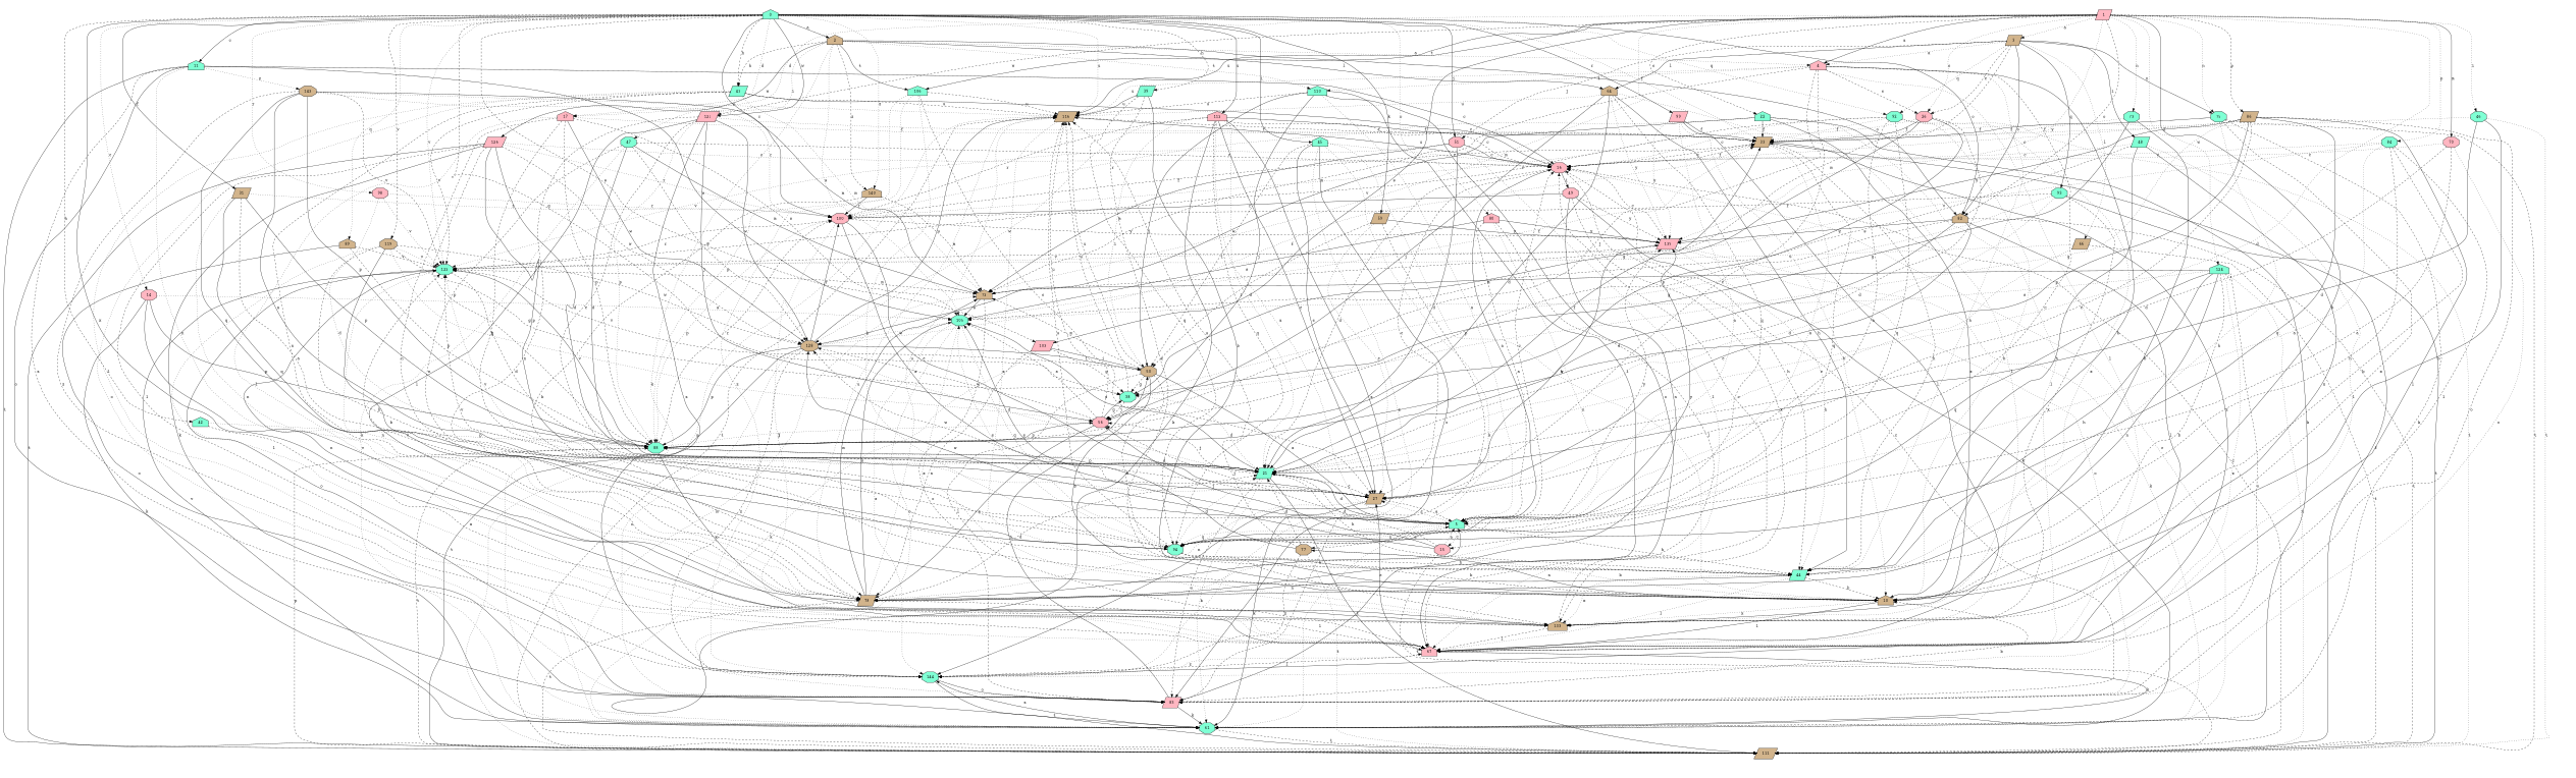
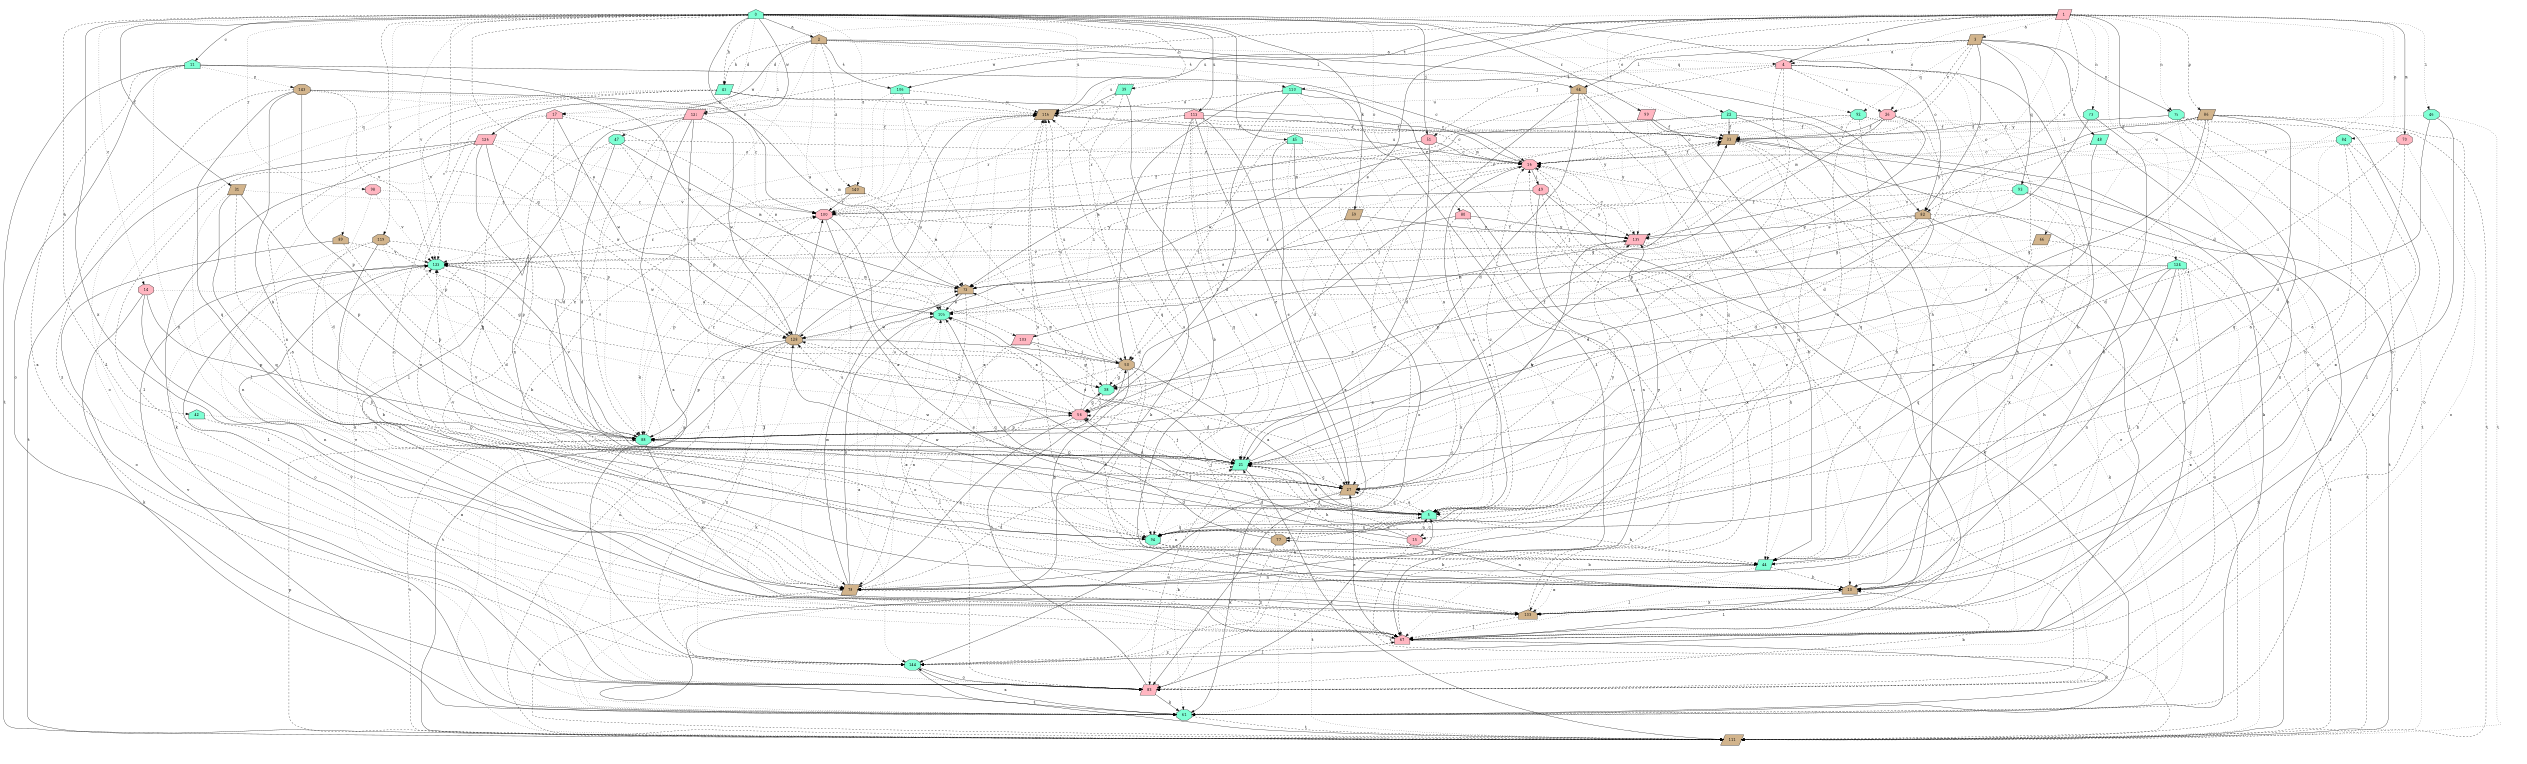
  strict digraph {
    fontname="Courier Prime"
    node [fillcolor=aquamarine fontname="Courier Prime" shape=octagon style=filled]
    edge [fontname="Courier Prime" style=solid]
    0 [shape=house]
    2 [fillcolor=tan shape=house]
    11 [shape=house]
    14 [fillcolor=lightpink]
    17 [fillcolor=lightpink shape=house]
    31 [fillcolor=tan shape=parallelogram]
    33 [fillcolor=tan shape=parallelogram]
    38
    39 [shape=parallelogram]
    42 [shape=house]
    43 [shape=parallelogram]
    45 [shape=house]
    51 [fillcolor=lightpink]
    59 [fillcolor=tan shape=parallelogram]
    80 [fillcolor=lightpink shape=house]
    82 [fillcolor=tan shape=house]
    89 [fillcolor=tan shape=house]
    92
    98 [fillcolor=lightpink]
    99 [fillcolor=lightpink shape=parallelogram]
    100 [fillcolor=lightpink]
    103 [fillcolor=lightpink shape=parallelogram]
    112 [fillcolor=lightpink shape=house]
    116 [fillcolor=tan shape=parallelogram]
    119 [fillcolor=tan]
    122
    123 [fillcolor=lightpink shape=parallelogram]
    133 [fillcolor=tan shape=house]
    140 [fillcolor=tan shape=house]
    4 [fillcolor=lightpink shape=house]
    106 [shape=house]
    47
    61
    64 [fillcolor=tan shape=house]
    105
    110 [shape=house]
    126 [fillcolor=lightpink shape=parallelogram]
    16 [fillcolor=lightpink]
    78 [fillcolor=tan shape=parallelogram]
    83 [fillcolor=lightpink shape=parallelogram]
    111 [fillcolor=tan shape=parallelogram]
    143 [fillcolor=tan]
    144
    88
    67 [fillcolor=lightpink shape=house]
    94
    128 [fillcolor=tan]
    5 [shape=house]
    44 [shape=parallelogram]
    21 [shape=parallelogram]
    56 [fillcolor=lightpink]
    10 [fillcolor=tan shape=house]
    72 [fillcolor=tan shape=house]
    27 [fillcolor=tan shape=parallelogram]
    50 [fillcolor=tan]
    139 [fillcolor=lightpink shape=parallelogram]
    1 [fillcolor=lightpink shape=parallelogram]
    3 [fillcolor=tan shape=parallelogram]
    22 [shape=house]
    26 [fillcolor=lightpink]
    46
    70 [fillcolor=lightpink]
    73
    75
    84
    86 [fillcolor=tan shape=parallelogram]
    124 [shape=house]
    48 [shape=parallelogram]
    66 [fillcolor=tan shape=parallelogram]
    93
    15 [fillcolor=lightpink]
    77 [fillcolor=tan]
    49 [fillcolor=lightpink]
    0 -> 2 [label=a]
    0 -> 11 [label=c]
    0 -> 14 [label=c style=dotted]
    0 -> 17 [label=d style=dotted]
    0 -> 31 [label=f]
    0 -> 33 [label=f style=dotted]
    0 -> 38 [label=g style=dashed]
    0 -> 39 [label=h style=dashed]
    0 -> 42 [label=h style=dashed]
    0 -> 43 [label=h style=dashed]
    0 -> 45 [label=i]
    0 -> 51 [label=j]
    0 -> 59 [label=k]
    0 -> 80 [label=o style=dotted]
    0 -> 82 [label=o]
    0 -> 89 [label=q style=dotted]
    0 -> 92 [label=q style=dotted]
    0 -> 98 [label=r style=dotted]
    0 -> 99 [label=r]
    0 -> 100 [label=r]
    0 -> 103 [label=s style=dashed]
    0 -> 112 [label=u]
    0 -> 116 [label=u style=dotted]
    0 -> 119 [label=v style=dashed]
    0 -> 122 [label=v style=dotted]
    0 -> 123 [label=w]
    0 -> 133 [label=x]
    0 -> 140 [label=z style=dotted]
    2 -> 43 [label=h style=dashed]
    2 -> 82 [label=o]
    2 -> 140 [label=z style=dashed]
    2 -> 4 [label=a style=dotted]
    2 -> 106 [label=t]
    2 -> 47 [label=i style=dotted]
    2 -> 61 [label=k style=dotted]
    2 -> 64 [label=l]
    2 -> 105 [label=s style=dotted]
    2 -> 110 [label=t style=dotted]
    2 -> 126 [label=w]
    11 -> 105 [label=s]
    11 -> 16 [label=c]
    11 -> 78 [label=n style=dotted]
    11 -> 83 [label=o]
    11 -> 111 [label=t]
    11 -> 143 [label=z style=dotted]
    11 -> 144 [label=z style=dashed]
    14 -> 61 [label=k]
    14 -> 105 [label=s style=dotted]
    14 -> 78 [label=n]
    14 -> 88 [label=p]
    17 -> 33 [label=f style=dotted]
    17 -> 105 [label=s style=dashed]
    17 -> 78 [label=n style=dashed]
    17 -> 88 [label=p style=dashed]
    17 -> 67 [label=l style=dotted]
    17 -> 94 [label=q style=dashed]
    17 -> 128 [label=w]
    31 -> 100 [label=r style=dotted]
    31 -> 78 [label=n style=dotted]
    31 -> 88 [label=p]
    31 -> 94 [label=q]
    31 -> 5 [label=a style=dashed]
    33 -> 16 [label=c style=dashed]
    33 -> 144 [label=z]
    33 -> 94 [label=q style=dashed]
    33 -> 5 [label=a style=dotted]
    33 -> 44 [label=h style=dashed]
    38 -> 116 [label=u style=dashed]
    38 -> 21 [label=d style=dotted]
    38 -> 56 [label=j style=dashed]
    39 -> 116 [label=u]
    39 -> 133 [label=x style=dashed]
    39 -> 94 [label=q style=dashed]
    39 -> 10 [label=b]
    42 -> 133 [label=x style=dashed]
    42 -> 88 [label=p style=dotted]
    43 -> 116 [label=u style=dashed]
    43 -> 122 [label=v style=dashed]
    43 -> 16 [label=c]
    43 -> 78 [label=n style=dashed]
    43 -> 83 [label=o style=dotted]
    43 -> 67 [label=l style=dotted]
    43 -> 72 [label=m style=dotted]
    45 -> 61 [label=k style=dotted]
    45 -> 16 [label=c style=dotted]
    45 -> 83 [label=o]
    45 -> 144 [label=z style=dotted]
    45 -> 10 [label=b style=dotted]
    45 -> 27 [label=e]
    45 -> 50 [label=i style=dashed]
    51 -> 122 [label=v style=dotted]
    51 -> 16 [label=c]
    51 -> 67 [label=l style=dotted]
    51 -> 21 [label=d]
    51 -> 72 [label=m]
    59 -> 83 [label=o style=dashed]
    59 -> 27 [label=e style=dotted]
    59 -> 50 [label=i style=dashed]
    59 -> 139 [label=y]
    80 -> 105 [label=s]
    80 -> 78 [label=n style=dotted]
    80 -> 67 [label=l style=dashed]
    80 -> 5 [label=a style=dashed]
    80 -> 139 [label=y]
    82 -> 111 [label=t style=dashed]
    82 -> 88 [label=p style=dashed]
    82 -> 67 [label=l]
    82 -> 21 [label=d]
    82 -> 27 [label=e]
    82 -> 139 [label=y]
    89 -> 122 [label=v style=dashed]
    89 -> 83 [label=o]
    89 -> 88 [label=p style=dashed]
    92 -> 33 [label=f style=dotted]
    92 -> 122 [label=v style=dashed]
    92 -> 133 [label=x style=dotted]
    92 -> 16 [label=c style=dotted]
    92 -> 111 [label=t style=dotted]
    92 -> 94 [label=q style=dashed]
    92 -> 5 [label=a style=dashed]
    92 -> 10 [label=b style=dotted]
    98 -> 100 [label=r style=dotted]
    98 -> 122 [label=v style=dotted]
    98 -> 21 [label=d style=dotted]
    99 -> 33 [label=f]
    99 -> 67 [label=l]
    99 -> 5 [label=a style=dotted]
    99 -> 10 [label=b style=dotted]
    99 -> 139 [label=y style=dotted]
    100 -> 33 [label=f style=dashed]
    100 -> 88 [label=p style=dotted]
    100 -> 67 [label=l style=dotted]
    100 -> 5 [label=a]
    100 -> 27 [label=e]
    100 -> 139 [label=y style=dashed]
    103 -> 38 [label=g style=dashed]
    103 -> 61 [label=k style=dotted]
    103 -> 78 [label=n style=dashed]
    103 -> 50 [label=i]
    112 -> 33 [label=f]
    112 -> 100 [label=r style=dashed]
    112 -> 61 [label=k]
    112 -> 16 [label=c style=dashed]
    112 -> 144 [label=z]
    112 -> 94 [label=q style=dashed]
    112 -> 128 [label=w style=dotted]
    112 -> 5 [label=a style=dotted]
    112 -> 21 [label=d style=dotted]
    112 -> 27 [label=e]
    112 -> 50 [label=i style=dotted]
    116 -> 33 [label=f style=dashed]
    116 -> 133 [label=x style=dotted]
    116 -> 111 [label=t style=dashed]
    119 -> 38 [label=g style=dashed]
    119 -> 67 [label=l style=dotted]
    119 -> 128 [label=w style=dashed]
    119 -> 44 [label=h style=dashed]
    119 -> 56 [label=j style=dotted]
    119 -> 10 [label=b]
    122 -> 100 [label=r style=dashed]
    122 -> 78 [label=n style=dotted]
    122 -> 83 [label=o]
    122 -> 21 [label=d style=dashed]
    122 -> 72 [label=m style=dashed]
    123 -> 33 [label=f style=dotted]
    123 -> 78 [label=n style=dashed]
    123 -> 144 [label=z]
    123 -> 88 [label=p style=dotted]
    123 -> 67 [label=l]
    123 -> 128 [label=w]
    123 -> 56 [label=j]
    123 -> 27 [label=e style=dashed]
    133 -> 122 [label=v]
    133 -> 16 [label=c style=dashed]
    133 -> 67 [label=l style=dashed]
    140 -> 100 [label=r]
    140 -> 10 [label=b style=dashed]
    140 -> 72 [label=m style=dashed]
    4 -> 116 [label=u style=dotted]
    4 -> 110 [label=t style=dotted]
    4 -> 67 [label=l style=dotted]
    4 -> 44 [label=h style=dotted]
    4 -> 56 [label=j style=dashed]
    4 -> 10 [label=b]
    4 -> 72 [label=m style=dashed]
    4 -> 27 [label=e style=dashed]
    4 -> 26 [label=e style=dashed]
    4 -> 15 [label=c style=dashed]
    106 -> 116 [label=u style=dashed]
    106 -> 144 [label=z style=dotted]
    106 -> 88 [label=p style=dotted]
    106 -> 44 [label=h style=dotted]
    106 -> 27 [label=e style=dashed]
    47 -> 61 [label=k style=dotted]
    47 -> 16 [label=c style=dashed]
    47 -> 78 [label=n style=dashed]
    47 -> 128 [label=w style=dashed]
    47 -> 21 [label=d]
    47 -> 72 [label=m]
    61 -> 122 [label=v]
    61 -> 16 [label=c style=dotted]
    61 -> 111 [label=t style=dashed]
    61 -> 144 [label=z]
    61 -> 72 [label=m style=dotted]
    64 -> 116 [label=u style=dotted]
    64 -> 67 [label=l style=dotted]
    64 -> 94 [label=q style=dashed]
    64 -> 44 [label=h]
    64 -> 21 [label=d]
    64 -> 56 [label=j]
    64 -> 139 [label=y style=dotted]
    105 -> 33 [label=f style=dotted]
    105 -> 133 [label=x style=dotted]
    105 -> 83 [label=o style=dotted]
    105 -> 144 [label=z style=dotted]
    105 -> 94 [label=q style=dotted]
    105 -> 128 [label=w style=dotted]
    110 -> 116 [label=u style=dashed]
    110 -> 83 [label=o]
    110 -> 67 [label=l]
    110 -> 5 [label=a style=dotted]
    110 -> 56 [label=j]
    110 -> 50 [label=i]
    126 -> 100 [label=r style=dotted]
    126 -> 61 [label=k]
    126 -> 16 [label=c style=dotted]
    126 -> 111 [label=t]
    126 -> 88 [label=p style=dashed]
    126 -> 67 [label=l style=dashed]
    126 -> 128 [label=w style=dashed]
    126 -> 21 [label=d]
    126 -> 27 [label=p]
    16 -> 33 [label=f style=dashed]
    16 -> 116 [label=u]
    16 -> 5 [label=a]
    16 -> 44 [label=h style=dashed]
    16 -> 21 [label=d style=dashed]
    16 -> 49 [label=i]
    78 -> 116 [label=u style=dotted]
    78 -> 122 [label=v style=dashed]
    78 -> 105 [label=s]
    78 -> 111 [label=t style=dashed]
    78 -> 67 [label=l style=dashed]
    78 -> 5 [label=a]
    78 -> 21 [label=d style=dashed]
    78 -> 72 [label=m]
-   119 -> 122 [label=v style=dotted]
+   83 -> 122 [label=v style=dotted]
    83 -> 61 [label=k]
    83 -> 16 [label=c style=dashed]
    83 -> 10 [label=b style=dashed]
    83 -> 50 [label=i]
    111 -> 33 [label=f]
    111 -> 116 [label=u style=dotted]
    111 -> 16 [label=c style=dashed]
    111 -> 88 [label=p style=dashed]
    143 -> 100 [label=r style=dotted]
    143 -> 116 [label=u style=dotted]
    143 -> 122 [label=v style=dashed]
    143 -> 144 [label=z style=dashed]
    143 -> 88 [label=p]
    143 -> 94 [label=q]
    143 -> 5 [label=a]
    143 -> 72 [label=m]
    144 -> 83 [label=o]
    144 -> 111 [label=t]
    144 -> 67 [label=l style=dashed]
    88 -> 100 [label=r style=dashed]
    88 -> 122 [label=v]
    88 -> 133 [label=x]
    88 -> 111 [label=t style=dashed]
    88 -> 21 [label=d style=dotted]
    88 -> 56 [label=j style=dotted]
    67 -> 116 [label=u style=dotted]
    67 -> 61 [label=k]
    67 -> 144 [label=z style=dotted]
    67 -> 27 [label=e]
    94 -> 116 [label=u style=dashed]
    94 -> 122 [label=v style=dashed]
    94 -> 105 [label=s style=dotted]
    94 -> 44 [label=h style=dashed]
    94 -> 21 [label=d style=dotted]
    94 -> 10 [label=b style=dashed]
    94 -> 139 [label=y]
    128 -> 33 [label=f style=dotted]
    128 -> 100 [label=r]
    128 -> 116 [label=u]
    128 -> 83 [label=o style=dotted]
    128 -> 111 [label=t]
    128 -> 144 [label=z style=dashed]
    128 -> 88 [label=p]
    128 -> 21 [label=d style=dotted]
    128 -> 50 [label=i]
    5 -> 16 [label=c style=dashed]
    5 -> 94 [label=q style=dotted]
    5 -> 44 [label=h style=dashed]
    5 -> 21 [label=d]
    5 -> 56 [label=j style=dashed]
    5 -> 27 [label=e style=dotted]
    5 -> 139 [label=y style=dashed]
    5 -> 15 [label=c style=dotted]
    5 -> 77 [label=n style=dotted]
    44 -> 133 [label=x style=dotted]
    44 -> 78 [label=n]
    44 -> 67 [label=l style=dotted]
    44 -> 10 [label=b style=dashed]
    21 -> 33 [label=f]
    21 -> 61 [label=k style=dotted]
    21 -> 105 [label=s]
    21 -> 83 [label=o style=dashed]
    21 -> 111 [label=t]
    21 -> 88 [label=p]
    21 -> 44 [label=h style=dashed]
    21 -> 56 [label=j style=dashed]
    21 -> 27 [label=e style=dashed]
    56 -> 38 [label=g]
    56 -> 116 [label=u style=dashed]
    56 -> 105 [label=s style=dashed]
    56 -> 78 [label=n]
    56 -> 88 [label=p]
    56 -> 128 [label=w style=dashed]
    10 -> 133 [label=x style=dotted]
    10 -> 67 [label=l]
    10 -> 77 [label=n]
    72 -> 105 [label=s]
    72 -> 83 [label=o style=dashed]
    27 -> 122 [label=v style=dotted]
    27 -> 61 [label=k]
    27 -> 16 [label=c style=dashed]
    27 -> 78 [label=n style=dotted]
    27 -> 128 [label=w style=dashed]
    27 -> 5 [label=a style=dashed]
    27 -> 139 [label=y]
    50 -> 38 [label=g style=dashed]
    50 -> 116 [label=u style=dashed]
    50 -> 122 [label=v style=dashed]
    50 -> 67 [label=l style=dashed]
    50 -> 5 [label=a]
    50 -> 44 [label=h style=dashed]
    50 -> 10 [label=b]
    50 -> 72 [label=m style=dashed]
    139 -> 122 [label=v style=dashed]
    139 -> 61 [label=k style=dotted]
    139 -> 16 [label=c style=dashed]
    139 -> 83 [label=o style=dotted]
    139 -> 44 [label=h style=dotted]
    1 -> 17 [label=d style=dotted]
    1 -> 82 [label=o style=dashed]
    1 -> 103 [label=s]
    1 -> 116 [label=u]
    1 -> 123 [label=w style=dashed]
    1 -> 4 [label=a]
    1 -> 106 [label=t]
    1 -> 21 [label=d style=dotted]
    1 -> 10 [label=b]
    1 -> 72 [label=m style=dotted]
    1 -> 139 [label=y style=dotted]
    1 -> 3 [label=a style=dotted]
    1 -> 22 [label=e style=dashed]
    1 -> 26 [label=e style=dotted]
    1 -> 46 [label=i style=dotted]
    1 -> 70 [label=m]
    1 -> 73 [label=n style=dotted]
    1 -> 75 [label=n style=dotted]
    1 -> 84 [label=p style=dotted]
    1 -> 86 [label=p style=dashed]
    1 -> 124 [label=w style=dotted]
    3 -> 51 [label=j style=dashed]
    3 -> 82 [label=o]
    3 -> 92 [label=q style=dotted]
    3 -> 4 [label=a style=dotted]
    3 -> 64 [label=l]
    3 -> 72 [label=m style=dashed]
    3 -> 26 [label=e style=dashed]
    3 -> 75 [label=n]
    3 -> 48 [label=i]
    3 -> 66 [label=l style=dotted]
    3 -> 93 [label=q]
    22 -> 33 [label=f]
    22 -> 100 [label=r style=dotted]
    22 -> 133 [label=x]
    22 -> 61 [label=k]
    22 -> 67 [label=l style=dotted]
    22 -> 128 [label=w]
    26 -> 33 [label=f]
    26 -> 38 [label=g]
    26 -> 100 [label=r style=dotted]
    26 -> 88 [label=p]
    26 -> 21 [label=d style=dashed]
    46 -> 33 [label=f style=dotted]
    46 -> 111 [label=t style=dotted]
    46 -> 21 [label=d]
    46 -> 10 [label=b]
    70 -> 16 [label=c style=dotted]
    70 -> 83 [label=o style=dotted]
    70 -> 5 [label=a style=dashed]
    70 -> 21 [label=d style=dashed]
    73 -> 33 [label=f style=dotted]
    73 -> 38 [label=g]
    73 -> 10 [label=b]
    75 -> 33 [label=f]
    75 -> 133 [label=x style=dashed]
    75 -> 61 [label=k style=dashed]
    75 -> 111 [label=t style=dashed]
    75 -> 44 [label=h style=dotted]
    84 -> 122 [label=v style=dotted]
    84 -> 16 [label=c style=dotted]
    84 -> 67 [label=l style=dashed]
    84 -> 5 [label=a style=dotted]
    84 -> 44 [label=h style=dashed]
    84 -> 10 [label=b style=dashed]
    86 -> 33 [label=f style=dotted]
    86 -> 38 [label=g style=dotted]
    86 -> 16 [label=c style=dotted]
    86 -> 83 [label=o style=dashed]
    86 -> 88 [label=p]
    86 -> 67 [label=l]
    86 -> 94 [label=q]
    86 -> 27 [label=e style=dashed]
    86 -> 139 [label=y]
    124 -> 105 [label=s style=dotted]
    124 -> 78 [label=n]
    124 -> 83 [label=o style=dashed]
    124 -> 111 [label=t style=dotted]
    124 -> 144 [label=z style=dotted]
    124 -> 94 [label=q]
    124 -> 44 [label=h]
    124 -> 10 [label=b style=dashed]
    124 -> 72 [label=m]
    48 -> 133 [label=x]
    48 -> 105 [label=s style=dashed]
    48 -> 16 [label=c style=dotted]
    48 -> 67 [label=l style=dotted]
    48 -> 44 [label=h]
    66 -> 122 [label=v style=dotted]
    66 -> 111 [label=t style=dashed]
    66 -> 27 [label=e style=dotted]
    93 -> 38 [label=g style=dotted]
    93 -> 100 [label=r style=dashed]
    93 -> 133 [label=x style=dashed]
    93 -> 111 [label=t]
    93 -> 21 [label=d style=dotted]
    15 -> 111 [label=t style=dashed]
    15 -> 128 [label=w]
    15 -> 5 [label=a style=dotted]
    15 -> 21 [label=d style=dashed]
    15 -> 56 [label=j]
    77 -> 116 [label=u style=dashed]
    77 -> 105 [label=s]
    77 -> 111 [label=t style=dotted]
    77 -> 144 [label=z style=dashed]
    77 -> 5 [label=a style=dashed]
    77 -> 21 [label=d style=dashed]
    77 -> 10 [label=b style=dotted]
    49 -> 100 [label=r]
    49 -> 133 [label=x style=dashed]
    49 -> 61 [label=k]
    49 -> 78 [label=n]
    49 -> 139 [label=y style=dashed]
  }
